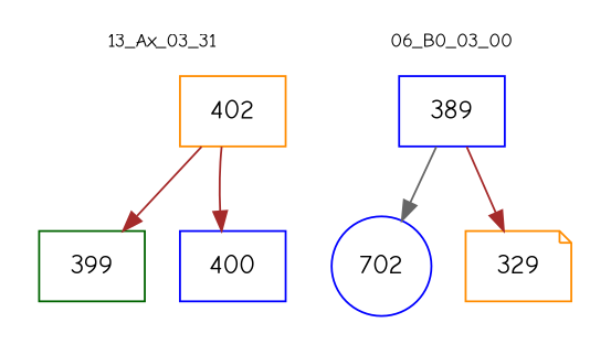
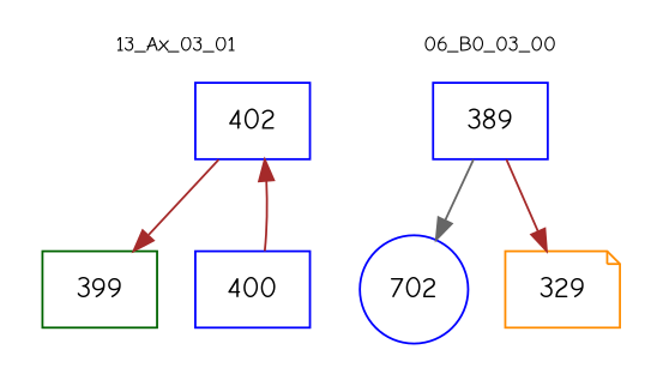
  digraph {
    fontname="Comic Neue"
    node [color=blue fontname="Comic Neue" shape=box]
    edge [color=brown fontname="Comic Neue"]
-   n1 [color=darkorange label=402]
+   n1 [label=402]
    n2 [color=darkgreen label=399]
    n3 [label=400]
    n4 [label=389]
    n5 [label=702 shape=circle]
    n6 [color=darkorange label=329 shape=note]
    subgraph cluster_1 {
      color=white
      fontsize=10
-     label="13_Ax_03_31"
+     label="13_Ax_03_01"
      n1
      n2
      n3
    }
    subgraph cluster_2 {
      color=white
      fontsize=10
      label="06_B0_03_00"
      n4
      n5
      n6
    }
    n1 -> n2
-   n1 -> n3
+   n3 -> n1
    n4 -> n5 [color=gray40]
    n4 -> n6
  }
